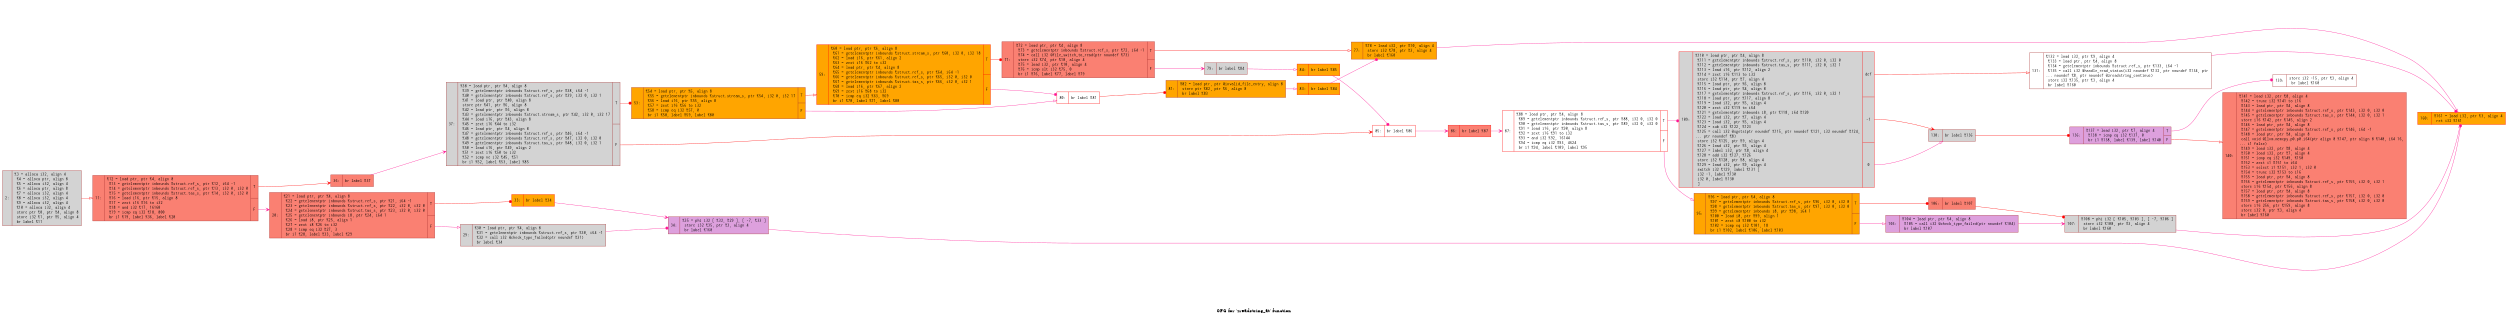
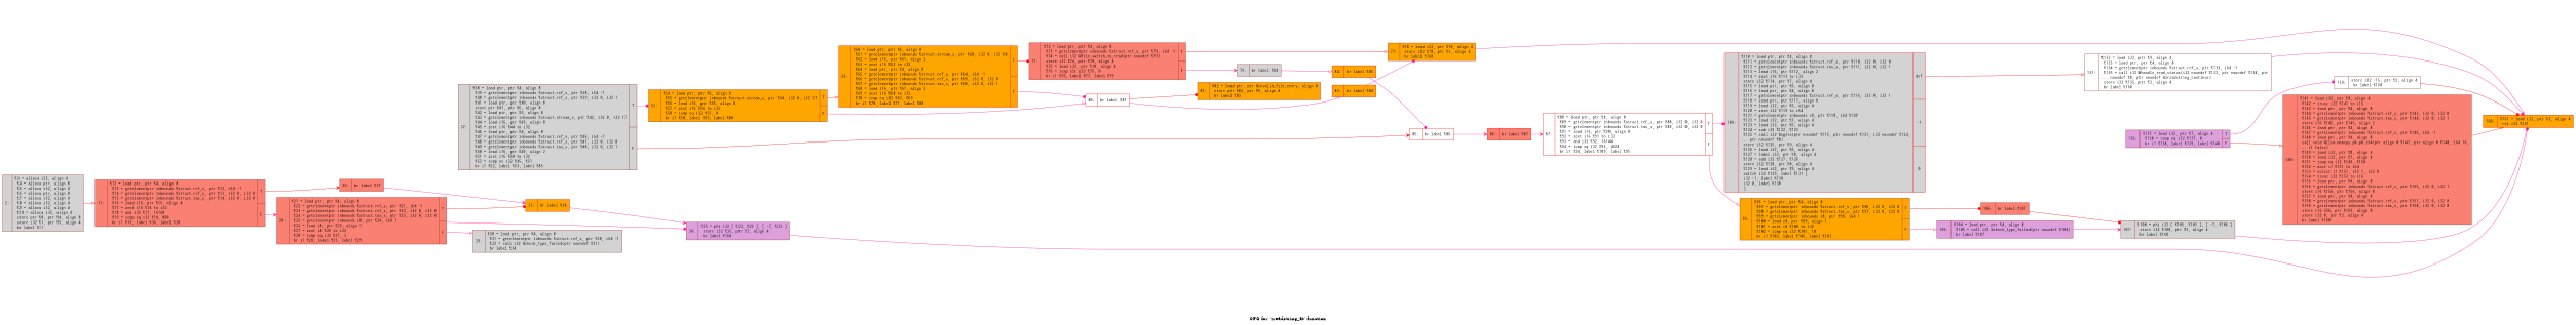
  digraph {
    label="CFG for 'zreadstring_at' function"
    rankdir=LR
    node [color=brown fillcolor=orange fontname=Courier shape=record style=filled]
    edge [arrowhead=dot color=deeppink]
    n1 [fillcolor=lightgrey label="{2:\l|  %3 = alloca i32, align 4\l  %4 = alloca ptr, align 8\l  %5 = alloca i32, align 4\l  %6 = alloca ptr, align 8\l  %7 = alloca i32, align 4\l  %8 = alloca i32, align 4\l  %9 = alloca i32, align 4\l  %10 = alloca i32, align 4\l  store ptr %0, ptr %4, align 8\l  store i32 %1, ptr %5, align 4\l  br label %11\l}"]
    n2 [fillcolor=salmon label="{11:\l|  %12 = load ptr, ptr %4, align 8\l  %13 = getelementptr inbounds %struct.ref_s, ptr %12, i64 -1\l  %14 = getelementptr inbounds %struct.ref_s, ptr %13, i32 0, i32 0\l  %15 = getelementptr inbounds %struct.tas_s, ptr %14, i32 0, i32 0\l  %16 = load i16, ptr %15, align 8\l  %17 = zext i16 %16 to i32\l  %18 = and i32 %17, 16160\l  %19 = icmp eq i32 %18, 800\l  br i1 %19, label %36, label %20\l|{<s0>T|<s1>F}}"]
    n3 [fillcolor=salmon label="{36:\l|  br label %37\l}"]
    n4 [fillcolor=salmon label="{20:\l|  %21 = load ptr, ptr %4, align 8\l  %22 = getelementptr inbounds %struct.ref_s, ptr %21, i64 -1\l  %23 = getelementptr inbounds %struct.ref_s, ptr %22, i32 0, i32 0\l  %24 = getelementptr inbounds %struct.tas_s, ptr %23, i32 0, i32 0\l  %25 = getelementptr inbounds i8, ptr %24, i64 1\l  %26 = load i8, ptr %25, align 1\l  %27 = zext i8 %26 to i32\l  %28 = icmp eq i32 %27, 3\l  br i1 %28, label %33, label %29\l|{<s0>T|<s1>F}}"]
    n5 [fillcolor=lightgrey label="{37:\l|  %38 = load ptr, ptr %4, align 8\l  %39 = getelementptr inbounds %struct.ref_s, ptr %38, i64 -1\l  %40 = getelementptr inbounds %struct.ref_s, ptr %39, i32 0, i32 1\l  %41 = load ptr, ptr %40, align 8\l  store ptr %41, ptr %6, align 8\l  %42 = load ptr, ptr %6, align 8\l  %43 = getelementptr inbounds %struct.stream_s, ptr %42, i32 0, i32 17\l  %44 = load i16, ptr %43, align 8\l  %45 = zext i16 %44 to i32\l  %46 = load ptr, ptr %4, align 8\l  %47 = getelementptr inbounds %struct.ref_s, ptr %46, i64 -1\l  %48 = getelementptr inbounds %struct.ref_s, ptr %47, i32 0, i32 0\l  %49 = getelementptr inbounds %struct.tas_s, ptr %48, i32 0, i32 1\l  %50 = load i16, ptr %49, align 2\l  %51 = zext i16 %50 to i32\l  %52 = icmp ne i32 %45, %51\l  br i1 %52, label %53, label %85\l|{<s0>T|<s1>F}}"]
    n6 [color=red label="{33:\l|  br label %34\l}"]
    n7 [fillcolor=lightgrey label="{29:\l|  %30 = load ptr, ptr %4, align 8\l  %31 = getelementptr inbounds %struct.ref_s, ptr %30, i64 -1\l  %32 = call i32 @check_type_failed(ptr noundef %31)\l  br label %34\l}"]
    n8 [label="{53:\l|  %54 = load ptr, ptr %6, align 8\l  %55 = getelementptr inbounds %struct.stream_s, ptr %54, i32 0, i32 17\l  %56 = load i16, ptr %55, align 8\l  %57 = zext i16 %56 to i32\l  %58 = icmp eq i32 %57, 0\l  br i1 %58, label %59, label %80\l|{<s0>T|<s1>F}}"]
    n9 [color=red fillcolor=white label="{85:\l|  br label %86\l}"]
    n10 [fillcolor=plum label="{34:\l|  %35 = phi i32 [ %32, %29 ], [ -7, %33 ]\l  store i32 %35, ptr %3, align 4\l  br label %160\l}"]
    n11 [color=red label="{160:\l|  %161 = load i32, ptr %3, align 4\l  ret i32 %161\l}"]
    n12 [color=red label="{59:\l|  %60 = load ptr, ptr %6, align 8\l  %61 = getelementptr inbounds %struct.stream_s, ptr %60, i32 0, i32 18\l  %62 = load i16, ptr %61, align 2\l  %63 = zext i16 %62 to i32\l  %64 = load ptr, ptr %4, align 8\l  %65 = getelementptr inbounds %struct.ref_s, ptr %64, i64 -1\l  %66 = getelementptr inbounds %struct.ref_s, ptr %65, i32 0, i32 0\l  %67 = getelementptr inbounds %struct.tas_s, ptr %66, i32 0, i32 1\l  %68 = load i16, ptr %67, align 2\l  %69 = zext i16 %68 to i32\l  %70 = icmp eq i32 %63, %69\l  br i1 %70, label %71, label %80\l|{<s0>T|<s1>F}}"]
    n13 [color=red fillcolor=white label="{80:\l|  br label %81\l}"]
    n14 [color=red fillcolor=salmon label="{86:\l|  br label %87\l}"]
    n15 [fillcolor=salmon label="{71:\l|  %72 = load ptr, ptr %4, align 8\l  %73 = getelementptr inbounds %struct.ref_s, ptr %72, i64 -1\l  %74 = call i32 @file_switch_to_read(ptr noundef %73)\l  store i32 %74, ptr %10, align 4\l  %75 = load i32, ptr %10, align 4\l  %76 = icmp slt i32 %75, 0\l  br i1 %76, label %77, label %79\l|{<s0>T|<s1>F}}"]
    n16 [label="{81:\l|  %82 = load ptr, ptr @invalid_file_entry, align 8\l  store ptr %82, ptr %6, align 8\l  br label %83\l}"]
    n17 [color=red fillcolor=white label="{87:\l|  %88 = load ptr, ptr %4, align 8\l  %89 = getelementptr inbounds %struct.ref_s, ptr %88, i32 0, i32 0\l  %90 = getelementptr inbounds %struct.tas_s, ptr %89, i32 0, i32 0\l  %91 = load i16, ptr %90, align 8\l  %92 = zext i16 %91 to i32\l  %93 = and i32 %92, 16144\l  %94 = icmp eq i32 %93, 4624\l  br i1 %94, label %109, label %95\l|{<s0>T|<s1>F}}"]
    n18 [label="{77:\l|  %78 = load i32, ptr %10, align 4\l  store i32 %78, ptr %3, align 4\l  br label %160\l}"]
    n19 [fillcolor=lightgrey label="{79:\l|  br label %84\l}"]
    n20 [color=red label="{83:\l|  br label %84\l}"]
    n21 [color=red label="{84:\l|  br label %85\l}"]
    n22 [color=red fillcolor=lightgrey label="{109:\l|  %110 = load ptr, ptr %4, align 8\l  %111 = getelementptr inbounds %struct.ref_s, ptr %110, i32 0, i32 0\l  %112 = getelementptr inbounds %struct.tas_s, ptr %111, i32 0, i32 1\l  %113 = load i16, ptr %112, align 2\l  %114 = zext i16 %113 to i32\l  store i32 %114, ptr %7, align 4\l  %115 = load ptr, ptr %6, align 8\l  %116 = load ptr, ptr %4, align 8\l  %117 = getelementptr inbounds %struct.ref_s, ptr %116, i32 0, i32 1\l  %118 = load ptr, ptr %117, align 8\l  %119 = load i32, ptr %5, align 4\l  %120 = zext i32 %119 to i64\l  %121 = getelementptr inbounds i8, ptr %118, i64 %120\l  %122 = load i32, ptr %7, align 4\l  %123 = load i32, ptr %5, align 4\l  %124 = sub i32 %122, %123\l  %125 = call i32 @sgets(ptr noundef %115, ptr noundef %121, i32 noundef %124,\l... ptr noundef %8)\l  store i32 %125, ptr %9, align 4\l  %126 = load i32, ptr %5, align 4\l  %127 = label i32, ptr %8, align 4\l  %128 = add i32 %127, %126\l  store i32 %128, ptr %8, align 4\l  %129 = load i32, ptr %9, align 4\l  switch i32 %129, label %131 [\l    i32 -1, label %130\l    i32 0, label %130\l  ]\l|{<s0>def|<s1>-1|<s2>0}}"]
    n23 [label="{95:\l|  %96 = load ptr, ptr %4, align 8\l  %97 = getelementptr inbounds %struct.ref_s, ptr %96, i32 0, i32 0\l  %98 = getelementptr inbounds %struct.tas_s, ptr %97, i32 0, i32 0\l  %99 = getelementptr inbounds i8, ptr %98, i64 1\l  %100 = load i8, ptr %99, align 1\l  %101 = zext i8 %100 to i32\l  %102 = icmp eq i32 %101, 18\l  br i1 %102, label %106, label %103\l|{<s0>T|<s1>F}}"]
    n24 [fillcolor=white label="{131:\l|  %132 = load i32, ptr %9, align 4\l  %133 = load ptr, ptr %4, align 8\l  %134 = getelementptr inbounds %struct.ref_s, ptr %133, i64 -1\l  %135 = call i32 @handle_read_status(i32 noundef %132, ptr noundef %134, ptr\l... noundef %8, ptr noundef @zreadstring_continue)\l  store i32 %135, ptr %3, align 4\l  br label %160\l}"]
-   n25 [fillcolor=lightgrey label="{130:\l|  br label %136\l}"]
    n26 [fillcolor=salmon label="{106:\l|  br label %107\l}"]
    n27 [fillcolor=plum label="{103:\l|  %104 = load ptr, ptr %4, align 8\l  %105 = call i32 @check_type_failed(ptr noundef %104)\l  br label %107\l}"]
    n28 [fillcolor=plum label="{136:\l|  %137 = load i32, ptr %7, align 4\l  %138 = icmp eq i32 %137, 0\l  br i1 %138, label %139, label %140\l|{<s0>T|<s1>F}}"]
    n29 [fillcolor=lightgrey label="{107:\l|  %108 = phi i32 [ %105, %103 ], [ -7, %106 ]\l  store i32 %108, ptr %3, align 4\l  br label %160\l}"]
    n30 [fillcolor=white label="{139:\l|  store i32 -15, ptr %3, align 4\l  br label %160\l}"]
    n31 [fillcolor=salmon label="{140:\l|  %141 = load i32, ptr %8, align 4\l  %142 = trunc i32 %141 to i16\l  %143 = load ptr, ptr %4, align 8\l  %144 = getelementptr inbounds %struct.ref_s, ptr %143, i32 0, i32 0\l  %145 = getelementptr inbounds %struct.tas_s, ptr %144, i32 0, i32 1\l  store i16 %142, ptr %145, align 2\l  %146 = load ptr, ptr %4, align 8\l  %147 = getelementptr inbounds %struct.ref_s, ptr %146, i64 -1\l  %148 = load ptr, ptr %4, align 8\l  call void @llvm.memcpy.p0.p0.i64(ptr align 8 %147, ptr align 8 %148, i64 16,\l... i1 false)\l  %149 = load i32, ptr %8, align 4\l  %150 = load i32, ptr %7, align 4\l  %151 = icmp eq i32 %149, %150\l  %152 = zext i1 %151 to i64\l  %153 = select i1 %151, i32 1, i32 0\l  %154 = trunc i32 %153 to i16\l  %155 = load ptr, ptr %4, align 8\l  %156 = getelementptr inbounds %struct.ref_s, ptr %155, i32 0, i32 1\l  store i16 %154, ptr %156, align 8\l  %157 = load ptr, ptr %4, align 8\l  %158 = getelementptr inbounds %struct.ref_s, ptr %157, i32 0, i32 0\l  %159 = getelementptr inbounds %struct.tas_s, ptr %158, i32 0, i32 0\l  store i16 256, ptr %159, align 8\l  store i32 0, ptr %3, align 4\l  br label %160\l}"]
    n1 -> n2 [arrowhead=onormal color=red]
    n2 -> n3 [arrowhead=vee color=red tailport=s0]
    n2 -> n4 [arrowhead=vee tailport=s1]
-   n3 -> n5 [arrowhead=vee]
+   n3 -> n6 [arrowhead=vee]
    n4 -> n6 [color=red tailport=s0]
    n4 -> n7 [arrowhead=onormal tailport=s1]
-   n5 -> n8 [color=red tailport=s0]
+   n5 -> n8 [tailport=s0]
    n5 -> n9 [arrowhead=vee color=red tailport=s1]
    n6 -> n10 [arrowhead=vee]
-   n7 -> n10
+   n4 -> n10
    n8 -> n12 [arrowhead=onormal color=red tailport=s0]
    n8 -> n13 [arrowhead=onormal tailport=s1]
    n9 -> n14 [arrowhead=vee]
    n10 -> n11
    n12 -> n13 [tailport=s1]
    n12 -> n15 [color=red tailport=s0]
    n13 -> n16 [color=red]
    n14 -> n17 [arrowhead=vee]
    n15 -> n18 [arrowhead=onormal color=red tailport=s0]
    n15 -> n19 [arrowhead=vee tailport=s1]
-   n16 -> n20 [arrowhead=onormal]
+   n13 -> n20 [arrowhead=onormal]
    n17 -> n22 [tailport=s0]
    n17 -> n23 [arrowhead=onormal tailport=s1]
    n18 -> n11 [arrowhead=onormal]
    n19 -> n21 [arrowhead=onormal]
    n20 -> n18
    n21 -> n9
    n22 -> n24 [arrowhead=onormal color=red tailport=s0]
-   n22 -> n25 [arrowhead=vee color=red tailport=s1]
-   n22 -> n25 [arrowhead=onormal tailport=s2]
    n23 -> n26 [color=red tailport=s0]
    n23 -> n27 [arrowhead=onormal tailport=s1]
    n24 -> n11
-   n25 -> n28 [color=red]
    n26 -> n29 [color=red]
    n27 -> n29 [arrowhead=vee]
    n28 -> n30 [tailport=s0]
    n28 -> n31 [arrowhead=onormal color=red tailport=s1]
    n29 -> n11 [arrowhead=onormal]
+   n30 -> n11 [color=red]
+   n31 -> n11 [arrowhead=onormal color=red]
  }
